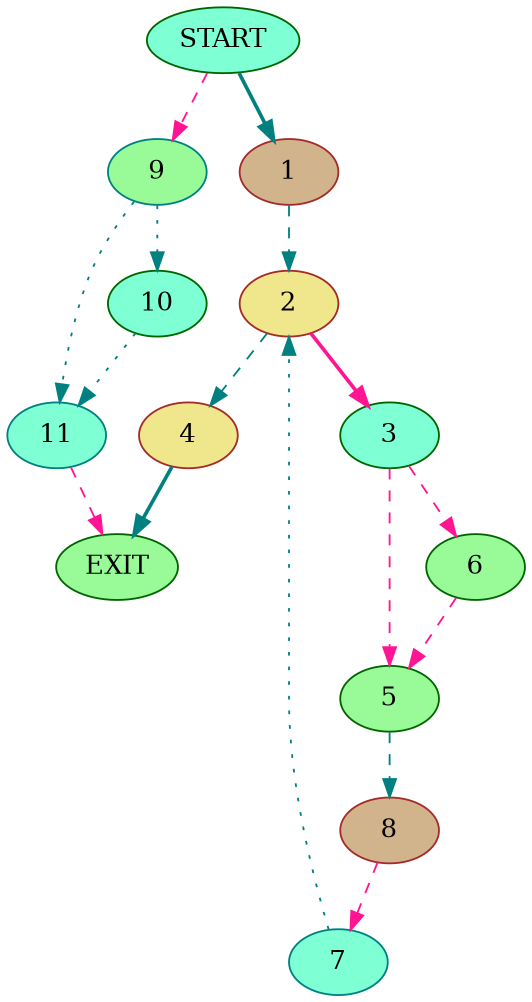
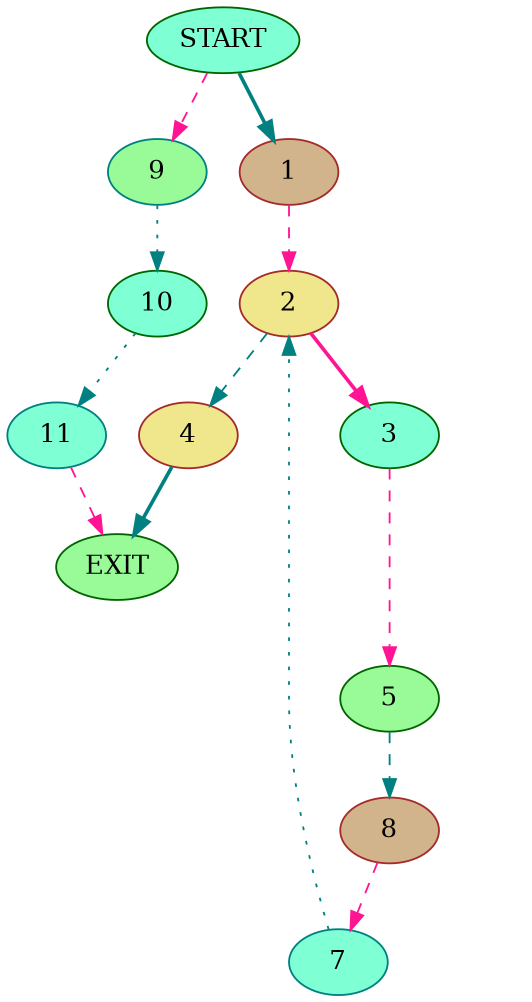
  digraph {
    node [color=darkgreen fillcolor=aquamarine style=filled]
    edge [color=teal style=dashed]
    n1 [label=START]
    1 [color=brown fillcolor=tan]
    9 [color=teal fillcolor=palegreen]
    2 [color=brown fillcolor=khaki]
    10
    11 [color=teal]
    n7 [fillcolor=palegreen label=EXIT]
    3
    4 [color=brown fillcolor=khaki]
    5 [fillcolor=palegreen]
-   6 [fillcolor=palegreen]
    8 [color=brown fillcolor=tan]
    7 [color=teal]
    n1 -> 1 [style=bold]
    n1 -> 9 [color=deeppink]
-   1 -> 2
+   1 -> 2 [color=deeppink]
    9 -> 10 [style=dotted]
-   9 -> 11 [style=dotted]
    2 -> 3 [color=deeppink style=bold]
    2 -> 4
    10 -> 11 [style=dotted]
    11 -> n7 [color=deeppink]
    3 -> 5 [color=deeppink]
-   3 -> 6 [color=deeppink]
    4 -> n7 [style=bold]
    5 -> 8
-   6 -> 5 [color=deeppink]
    8 -> 7 [color=deeppink]
    7 -> 2 [style=dotted]
  }
